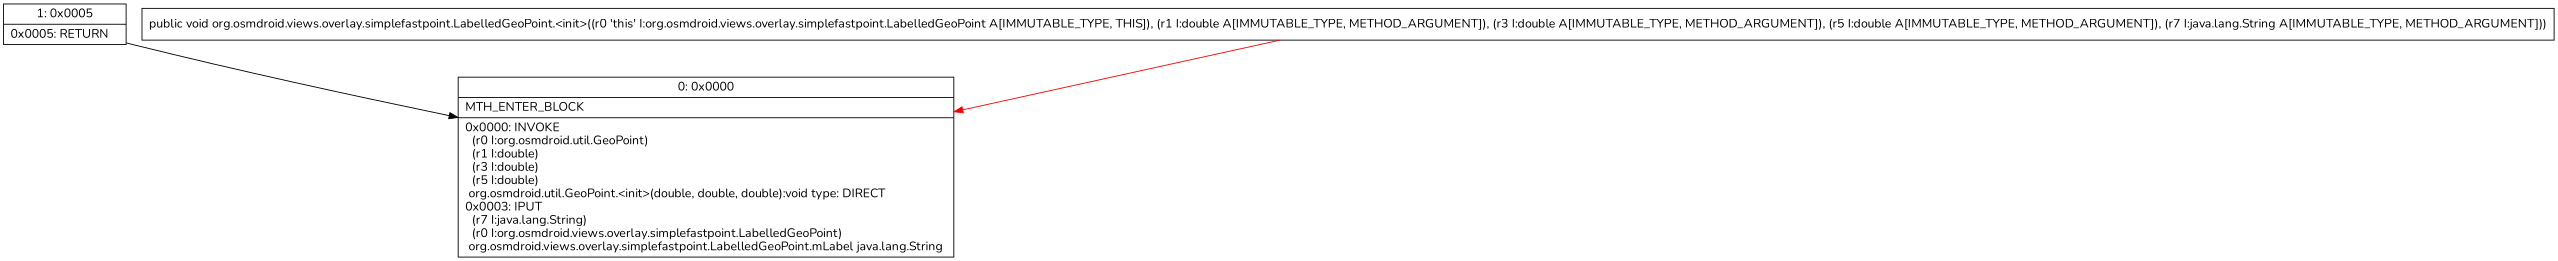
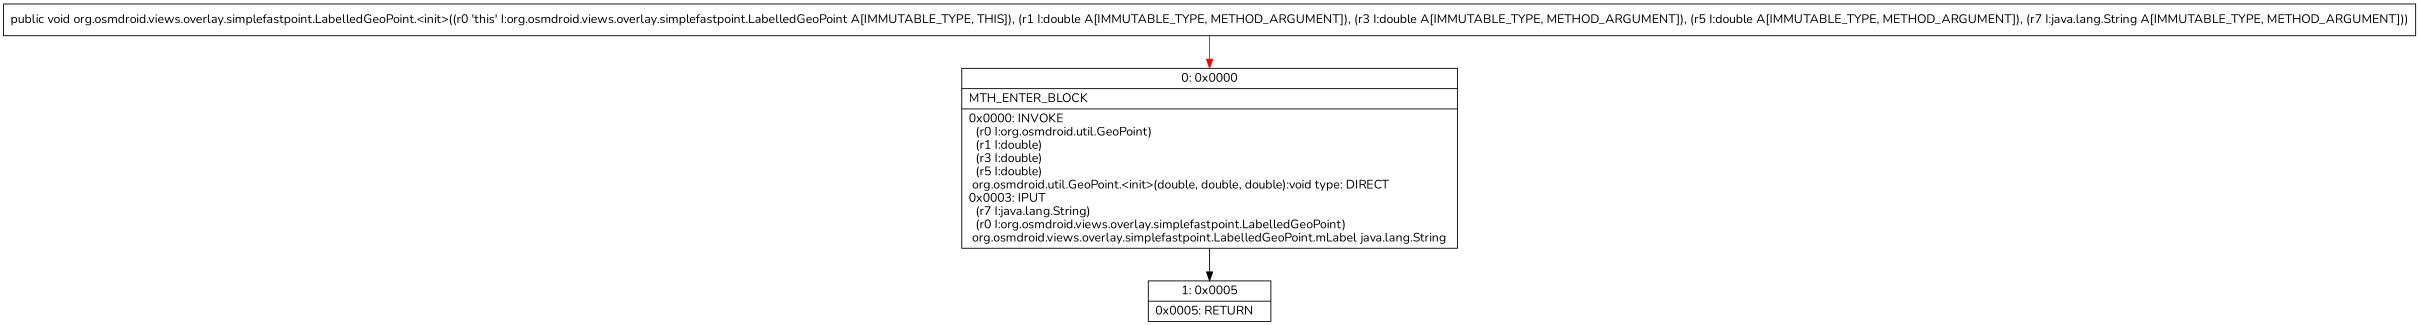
  digraph {
    fontname=Nunito
    node [shape=record fontname=Nunito]
    edge [fontname=Nunito]
    n1 [label="{0\:\ 0x0000|MTH_ENTER_BLOCK\l|0x0000: INVOKE  \l  (r0 I:org.osmdroid.util.GeoPoint)\l  (r1 I:double)\l  (r3 I:double)\l  (r5 I:double)\l org.osmdroid.util.GeoPoint.\<init\>(double, double, double):void type: DIRECT \l0x0003: IPUT  \l  (r7 I:java.lang.String)\l  (r0 I:org.osmdroid.views.overlay.simplefastpoint.LabelledGeoPoint)\l org.osmdroid.views.overlay.simplefastpoint.LabelledGeoPoint.mLabel java.lang.String \l}"]
    n2 [label="{1\:\ 0x0005|0x0005: RETURN   \l}"]
    n3 [label="{public void org.osmdroid.views.overlay.simplefastpoint.LabelledGeoPoint.\<init\>((r0 'this' I:org.osmdroid.views.overlay.simplefastpoint.LabelledGeoPoint A[IMMUTABLE_TYPE, THIS]), (r1 I:double A[IMMUTABLE_TYPE, METHOD_ARGUMENT]), (r3 I:double A[IMMUTABLE_TYPE, METHOD_ARGUMENT]), (r5 I:double A[IMMUTABLE_TYPE, METHOD_ARGUMENT]), (r7 I:java.lang.String A[IMMUTABLE_TYPE, METHOD_ARGUMENT])) }"]
-   n2 -> n1 [color=black]
+   n1 -> n2 [color=black]
    n3 -> n1 [color=red]
  }
